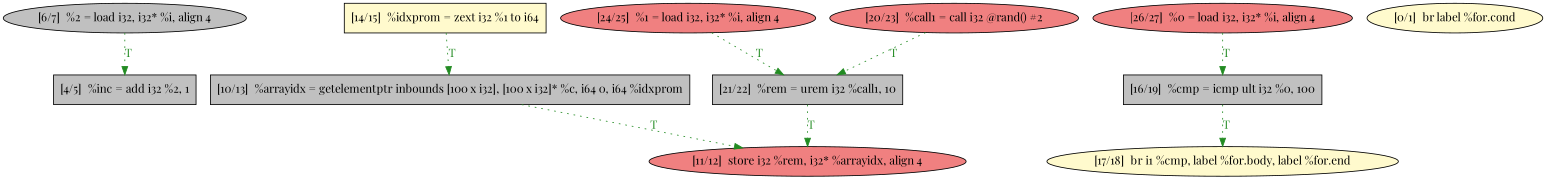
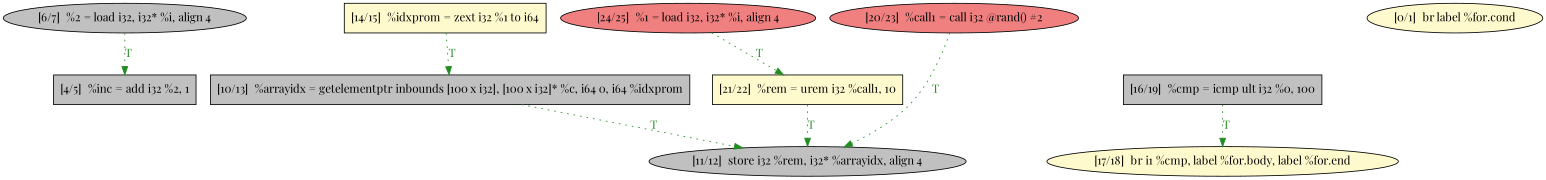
  digraph {
    fontname="Playfair Display"
    node [fillcolor=grey fontname="Playfair Display" shape=ellipse style=filled]
    edge [color=forestgreen fontcolor=forestgreen fontname="Playfair Display" style=dotted]
    n1 [label="[6/7]  %2 = load i32, i32* %i, align 4"]
    n2 [label="[4/5]  %inc = add i32 %2, 1" shape=rectangle]
    n3 [fillcolor=lemonchiffon label="[14/15]  %idxprom = zext i32 %1 to i64" shape=rectangle]
    n4 [label="[10/13]  %arrayidx = getelementptr inbounds [100 x i32], [100 x i32]* %c, i64 0, i64 %idxprom" shape=rectangle]
-   n5 [fillcolor=lightcoral label="[11/12]  store i32 %rem, i32* %arrayidx, align 4"]
+   n5 [label="[11/12]  store i32 %rem, i32* %arrayidx, align 4"]
    n6 [fillcolor=lightcoral label="[24/25]  %1 = load i32, i32* %i, align 4"]
-   n7 [label="[21/22]  %rem = urem i32 %call1, 10" shape=rectangle]
+   n7 [fillcolor=lemonchiffon label="[21/22]  %rem = urem i32 %call1, 10" shape=rectangle]
    n8 [label="[16/19]  %cmp = icmp ult i32 %0, 100" shape=rectangle]
    n9 [fillcolor=lemonchiffon label="[17/18]  br i1 %cmp, label %for.body, label %for.end"]
    n10 [fillcolor=lemonchiffon label="[0/1]  br label %for.cond"]
-   n11 [fillcolor=lightcoral label="[26/27]  %0 = load i32, i32* %i, align 4"]
    n12 [fillcolor=lightcoral label="[20/23]  %call1 = call i32 @rand() #2"]
    n1 -> n2 [label=T]
    n3 -> n4 [label=T]
    n4 -> n5 [label=T]
    n6 -> n7 [label=T]
    n7 -> n5 [label=T]
    n8 -> n9 [label=T]
-   n11 -> n8 [label=T]
-   n12 -> n7 [label=T]
+   n12 -> n5 [label=T]
  }
